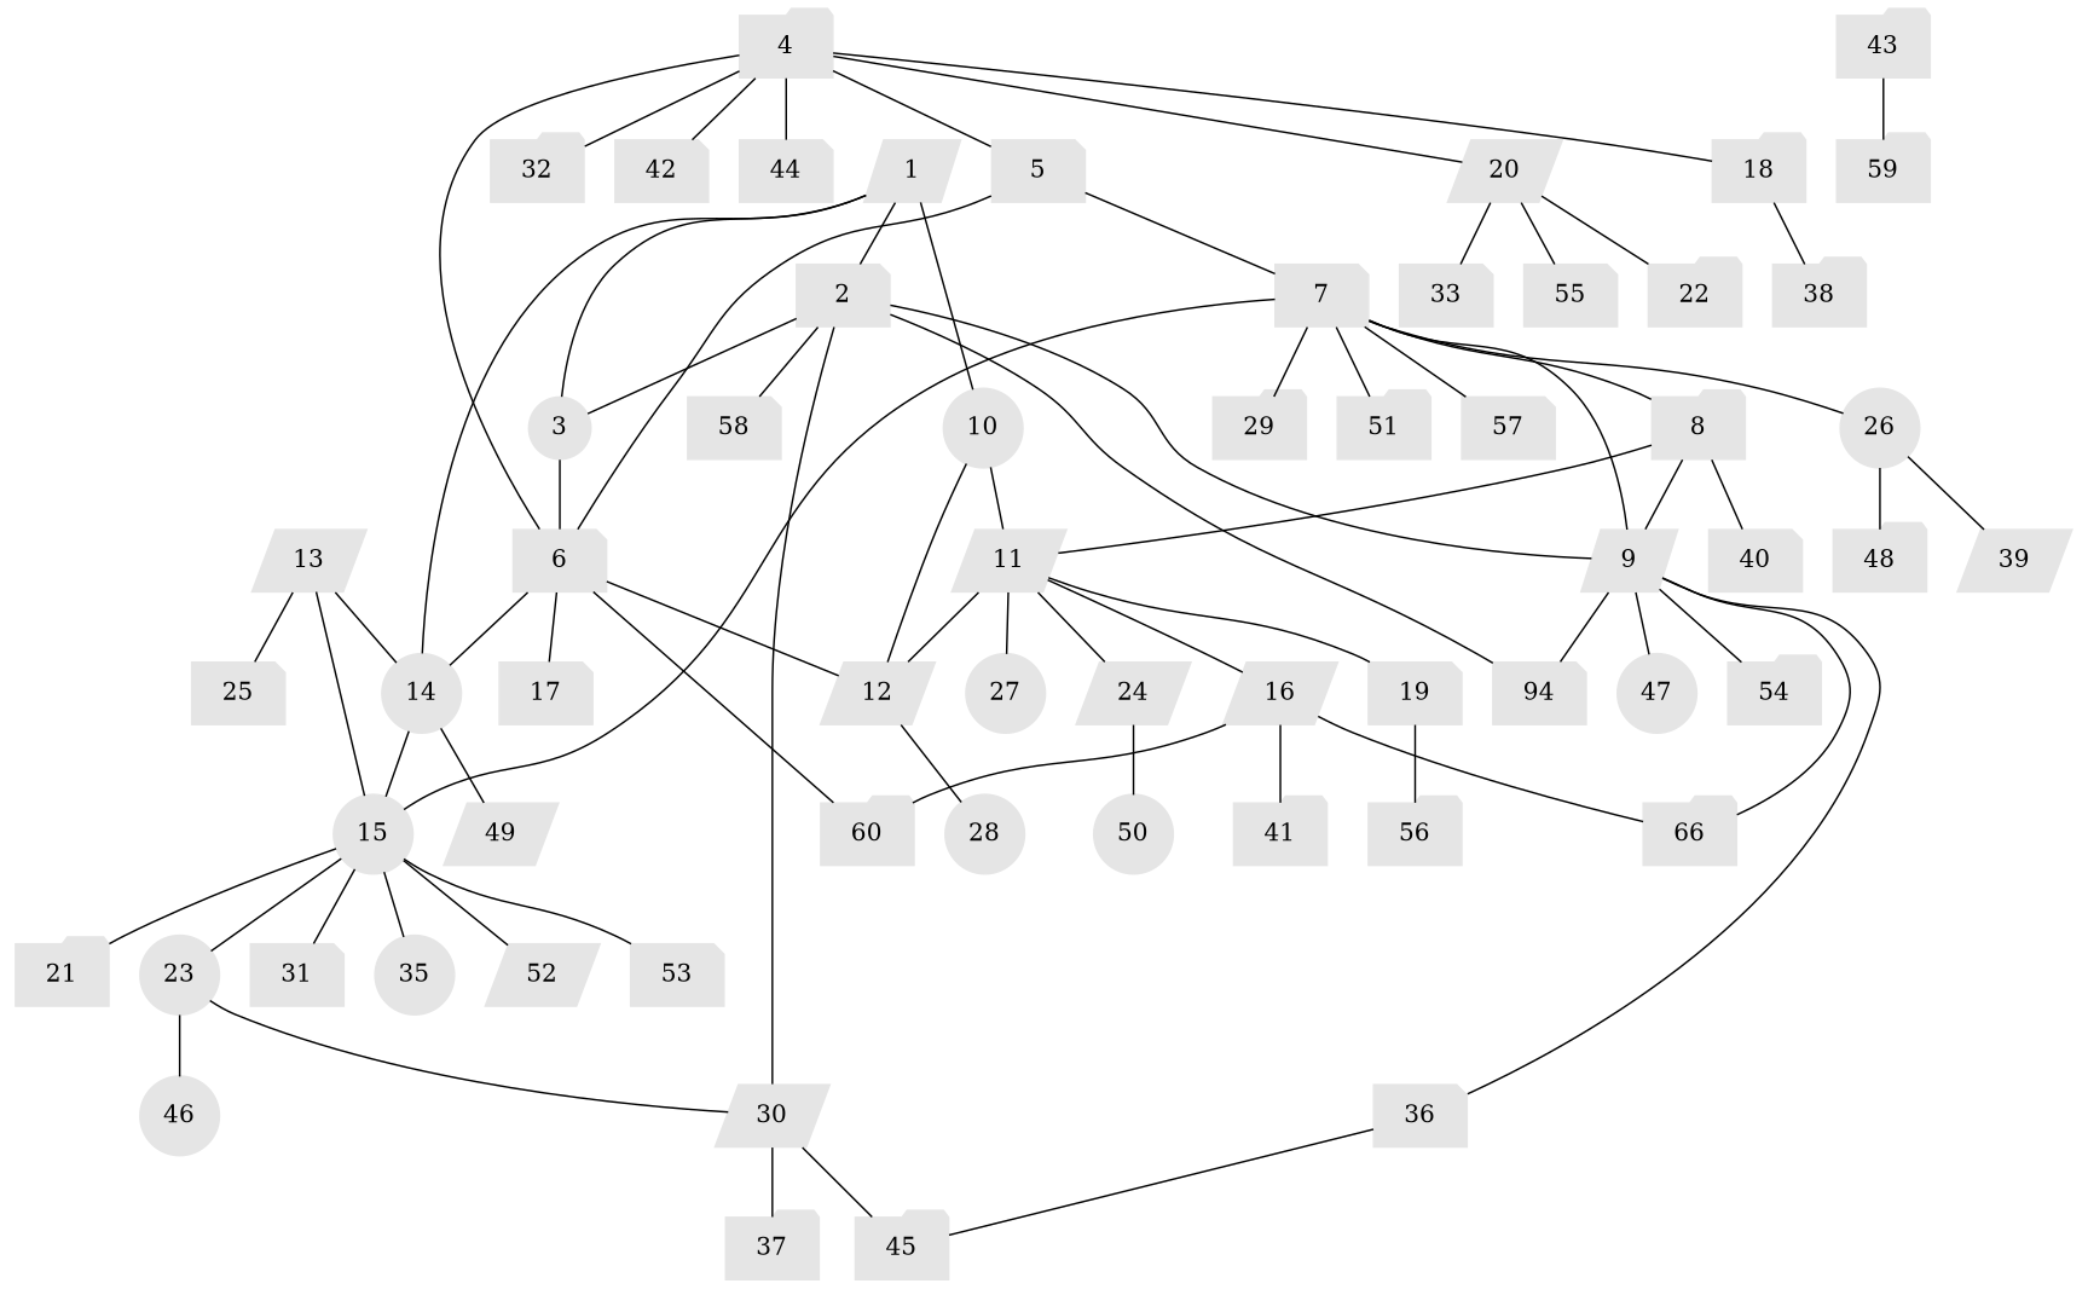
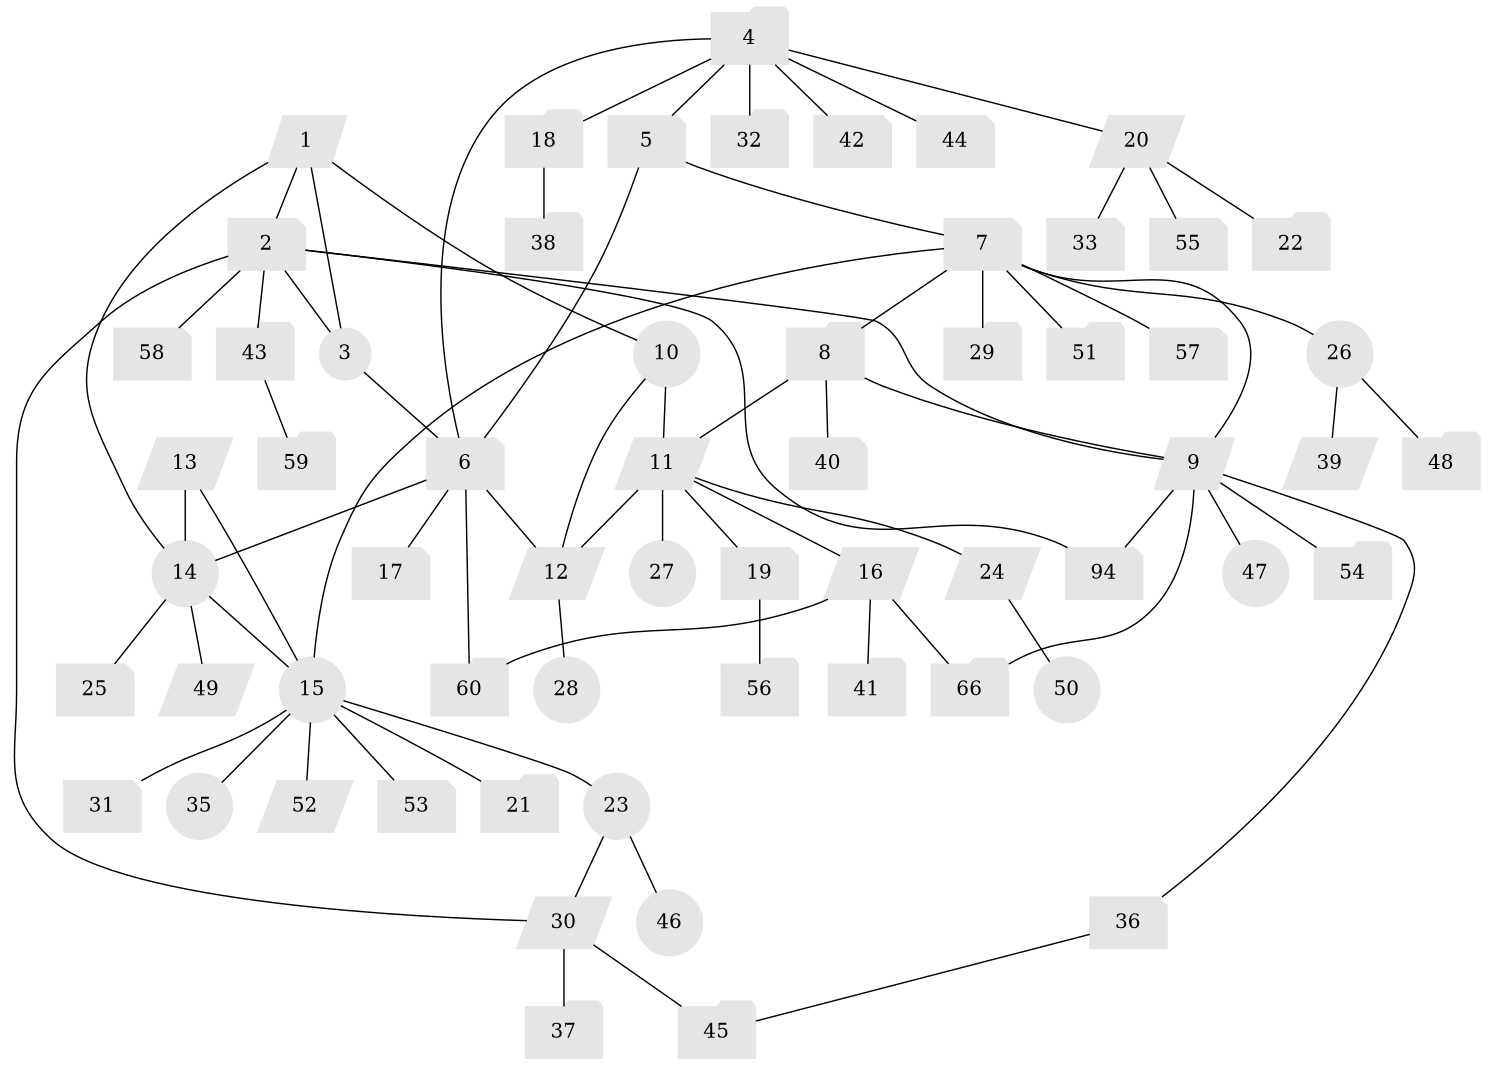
  graph {
    node [color=gray90 shape=folder style=filled]
    1 [shape=parallelogram]
    2 [shape=note]
    3 [shape=circle]
    10 [shape=circle]
    14 [shape=circle]
    9 [shape=parallelogram]
    30 [shape=parallelogram]
    n8 [label=94 shape=note]
    43
    58 [shape=note]
    6 [shape=note]
    12 [shape=parallelogram]
    11 [shape=parallelogram]
    15 [shape=circle]
    49 [shape=parallelogram]
    36 [shape=note]
    47 [shape=circle]
    54
    n19 [label=66]
    37
    45
    59
    17 [shape=note]
    60
    4
    5 [shape=note]
    18
    20 [shape=parallelogram]
    32
    42 [shape=note]
    44 [shape=note]
    7 [shape=note]
    38
    22
    33 [shape=note]
    55 [shape=note]
    8
    26 [shape=circle]
    29
    51
    57 [shape=note]
    28 [shape=circle]
    40 [shape=note]
    21
    23 [shape=circle]
    31 [shape=note]
    35 [shape=circle]
    52 [shape=parallelogram]
    53 [shape=note]
    39 [shape=parallelogram]
    48
    16 [shape=parallelogram]
    19 [shape=note]
    24 [shape=parallelogram]
    27 [shape=circle]
    41
    56
    50 [shape=circle]
    13 [shape=parallelogram]
    25 [shape=note]
    46 [shape=circle]
    1 -- 2
    1 -- 3
    1 -- 10
    1 -- 14
    2 -- 3
    2 -- 9
    2 -- 30
    2 -- n8
+   2 -- 43
    2 -- 58
    3 -- 6
    10 -- 12
    10 -- 11
    14 -- 15
    14 -- 49
    9 -- n8
    9 -- 36
    9 -- 47
    9 -- 54
    9 -- n19
    30 -- 37
    30 -- 45
    43 -- 59
    6 -- 14
    6 -- 12
    6 -- 17
    6 -- 60
    12 -- 28
    11 -- 12
    11 -- 16
    11 -- 19
    11 -- 24
    11 -- 27
    15 -- 21
    15 -- 23
    15 -- 31
    15 -- 35
    15 -- 52
    15 -- 53
    36 -- 45
    4 -- 6
    4 -- 5
    4 -- 18
    4 -- 20
    4 -- 32
    4 -- 42
    4 -- 44
    5 -- 6
    5 -- 7
    18 -- 38
    20 -- 22
    20 -- 33
    20 -- 55
    7 -- 9
    7 -- 15
    7 -- 8
    7 -- 26
    7 -- 29
    7 -- 51
    7 -- 57
    8 -- 9
    8 -- 11
    8 -- 40
    26 -- 39
    26 -- 48
    23 -- 30
    23 -- 46
    16 -- n19
    16 -- 60
    16 -- 41
    19 -- 56
    24 -- 50
    13 -- 14
    13 -- 15
-   13 -- 25
+   14 -- 25
  }
